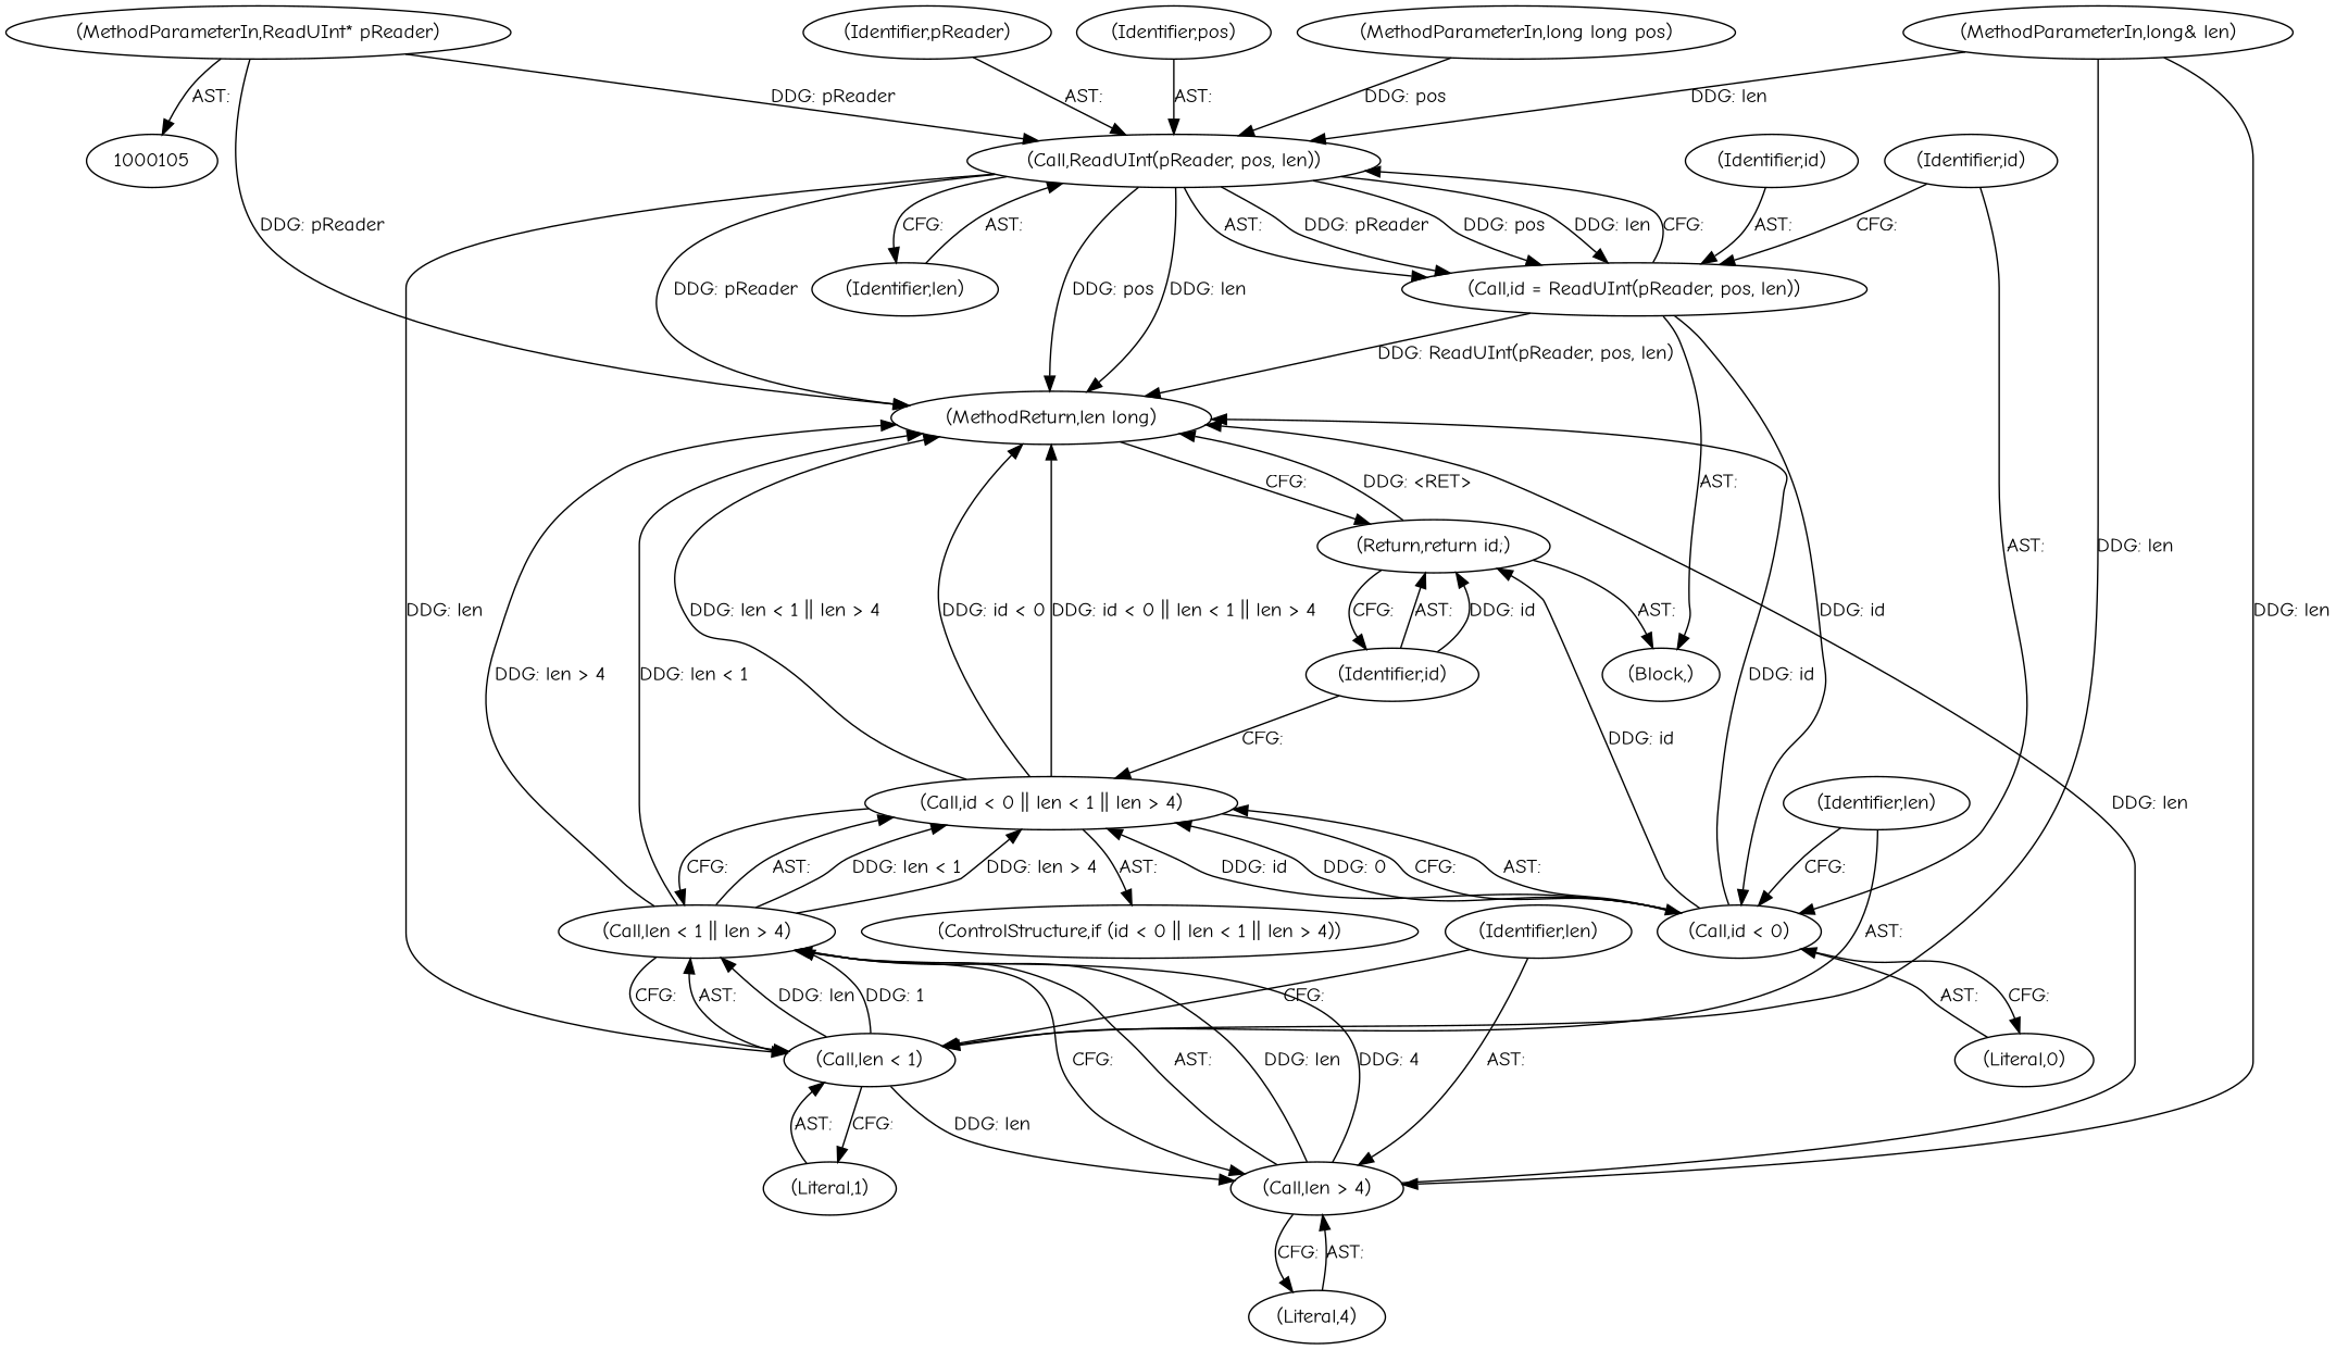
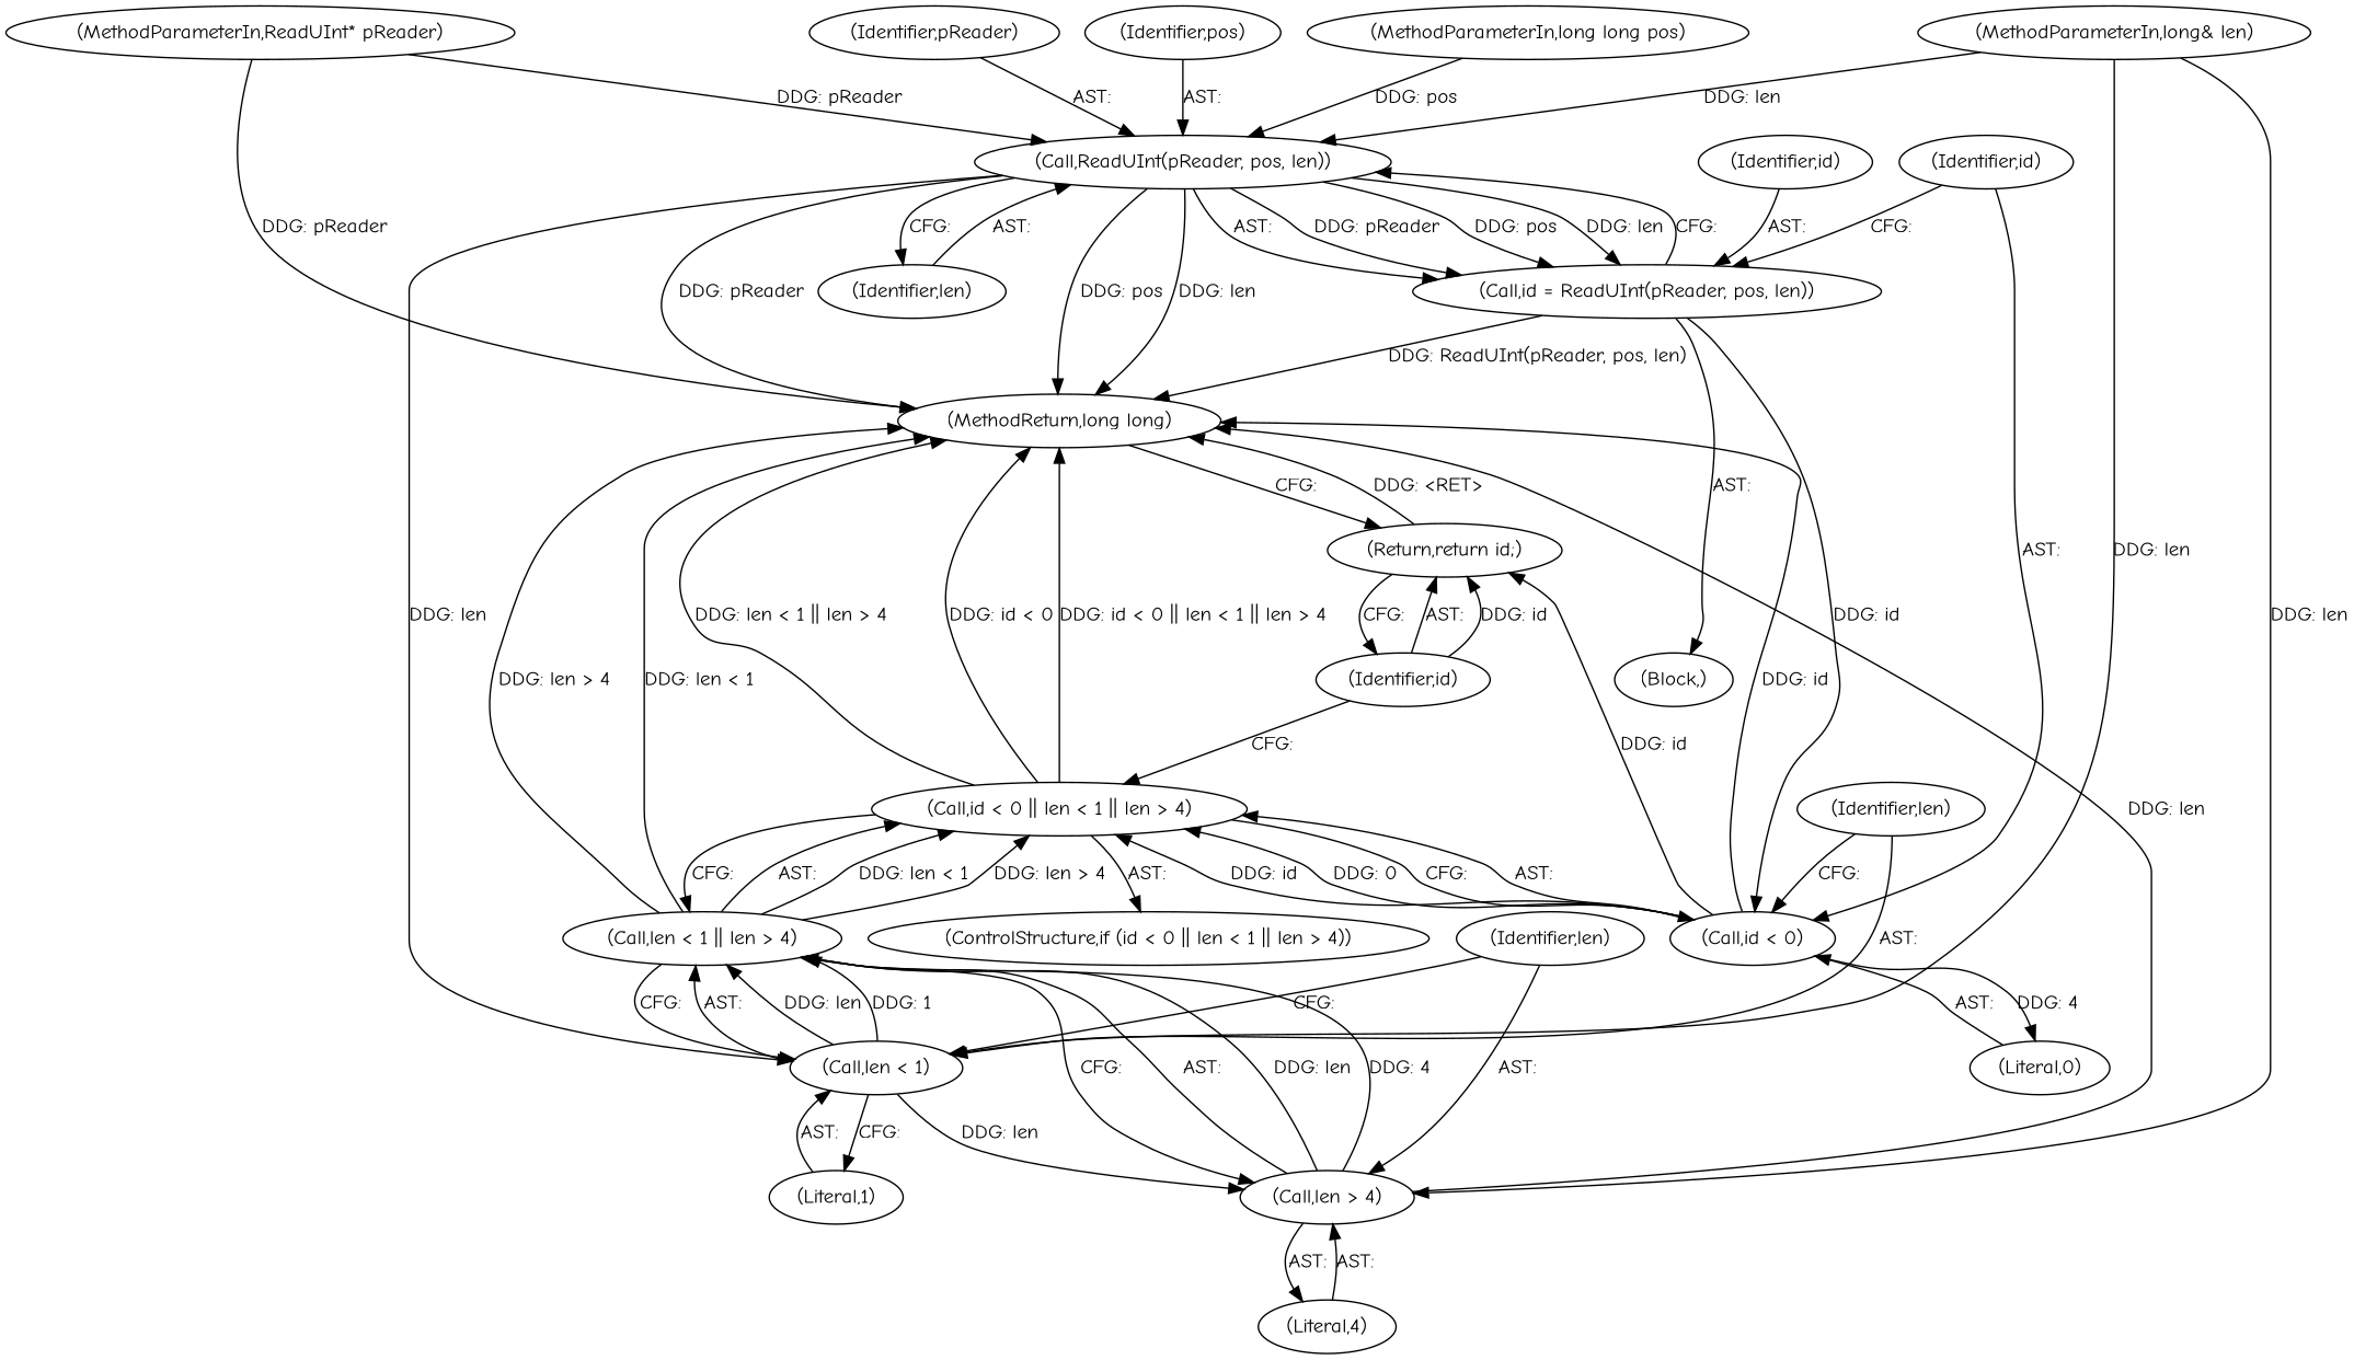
  digraph {
    fontname="Comic Neue"
    node [fontname="Comic Neue"]
    edge [fontname="Comic Neue"]
    n1 [label="(MethodParameterIn,ReadUInt* pReader)"]
    n2 [label="(Call,ReadUInt(pReader, pos, len))"]
-   n3 [label="(MethodReturn,len long)"]
-   1000105
+   n3 [label="(MethodReturn,long long)"]
    n5 [label="(Call,id = ReadUInt(pReader, pos, len))"]
    n6 [label="(Call,len < 1)"]
    n7 [label="(Identifier,len)"]
    n8 [label="(Return,return id;)"]
    n9 [label="(Call,id < 0)"]
    n10 [label="(Block,)"]
    n11 [label="(Call,len < 1 || len > 4)"]
    n12 [label="(Call,len > 4)"]
    n13 [label="(Literal,1)"]
    n14 [label="(Call,id < 0 || len < 1 || len > 4)"]
    n15 [label="(Literal,0)"]
    n16 [label="(ControlStructure,if (id < 0 || len < 1 || len > 4))"]
    n17 [label="(Identifier,id)"]
    n18 [label="(Literal,4)"]
    n19 [label="(Identifier,id)"]
    n20 [label="(Identifier,len)"]
    n21 [label="(MethodParameterIn,long long pos)"]
    n22 [label="(Identifier,pReader)"]
    n23 [label="(Identifier,len)"]
    n24 [label="(Identifier,pos)"]
    n25 [label="(MethodParameterIn,long& len)"]
    n26 [label="(Identifier,id)"]
    n1 -> n2 [label="DDG: pReader"]
    n1 -> n3 [label="DDG: pReader"]
-   n1 -> 1000105 [label="AST: "]
    n2 -> n3 [label="DDG: pReader"]
    n2 -> n3 [label="DDG: pos"]
    n2 -> n3 [label="DDG: len"]
    n2 -> n5 [label="AST: "]
    n2 -> n5 [label="DDG: pReader"]
    n2 -> n5 [label="DDG: pos"]
    n2 -> n5 [label="DDG: len"]
    n2 -> n6 [label="DDG: len"]
    n2 -> n7 [label="CFG: "]
    n3 -> n8 [label="CFG: "]
    n5 -> n2 [label="CFG: "]
    n5 -> n3 [label="DDG: ReadUInt(pReader, pos, len)"]
    n5 -> n9 [label="DDG: id"]
    n5 -> n10 [label="AST: "]
    n6 -> n11 [label="AST: "]
    n6 -> n11 [label="DDG: len"]
    n6 -> n11 [label="DDG: 1"]
    n6 -> n12 [label="DDG: len"]
    n6 -> n13 [label="CFG: "]
    n7 -> n2 [label="AST: "]
    n8 -> n3 [label="DDG: <RET>"]
-   n8 -> n10 [label="AST: "]
    n8 -> n17 [label="CFG: "]
    n9 -> n3 [label="DDG: id"]
    n9 -> n8 [label="DDG: id"]
    n9 -> n14 [label="AST: "]
    n9 -> n14 [label="DDG: id"]
    n9 -> n14 [label="DDG: 0"]
-   n9 -> n15 [label="CFG: "]
+   n9 -> n15 [label="DDG: 4"]
    n11 -> n3 [label="DDG: len > 4"]
    n11 -> n3 [label="DDG: len < 1"]
    n11 -> n6 [label="CFG: "]
    n11 -> n12 [label="CFG: "]
    n11 -> n14 [label="AST: "]
    n11 -> n14 [label="DDG: len < 1"]
    n11 -> n14 [label="DDG: len > 4"]
    n12 -> n3 [label="DDG: len"]
    n12 -> n11 [label="AST: "]
    n12 -> n11 [label="DDG: len"]
    n12 -> n11 [label="DDG: 4"]
-   n12 -> n18 [label="CFG: "]
+   n12 -> n18 [label="AST: "]
    n13 -> n6 [label="AST: "]
    n14 -> n3 [label="DDG: id < 0 || len < 1 || len > 4"]
    n14 -> n3 [label="DDG: len < 1 || len > 4"]
    n14 -> n3 [label="DDG: id < 0"]
    n14 -> n9 [label="CFG: "]
    n14 -> n11 [label="CFG: "]
    n14 -> n16 [label="AST: "]
    n15 -> n9 [label="AST: "]
    n17 -> n8 [label="AST: "]
    n17 -> n8 [label="DDG: id"]
    n17 -> n14 [label="CFG: "]
    n18 -> n12 [label="AST: "]
    n19 -> n5 [label="AST: "]
    n20 -> n6 [label="CFG: "]
    n20 -> n12 [label="AST: "]
    n21 -> n2 [label="DDG: pos"]
    n22 -> n2 [label="AST: "]
    n23 -> n6 [label="AST: "]
    n23 -> n9 [label="CFG: "]
    n24 -> n2 [label="AST: "]
    n25 -> n2 [label="DDG: len"]
    n25 -> n6 [label="DDG: len"]
    n25 -> n12 [label="DDG: len"]
    n26 -> n5 [label="CFG: "]
    n26 -> n9 [label="AST: "]
  }
